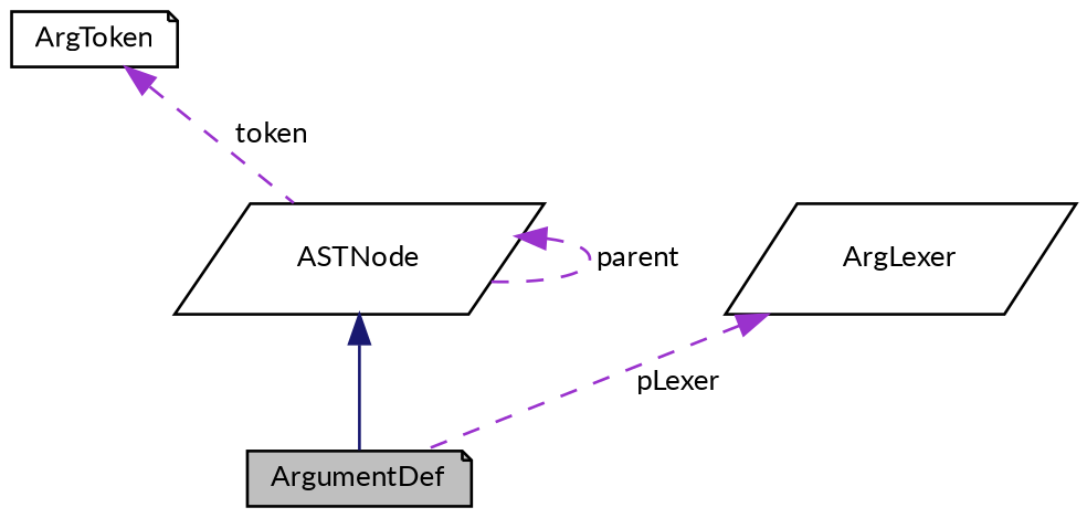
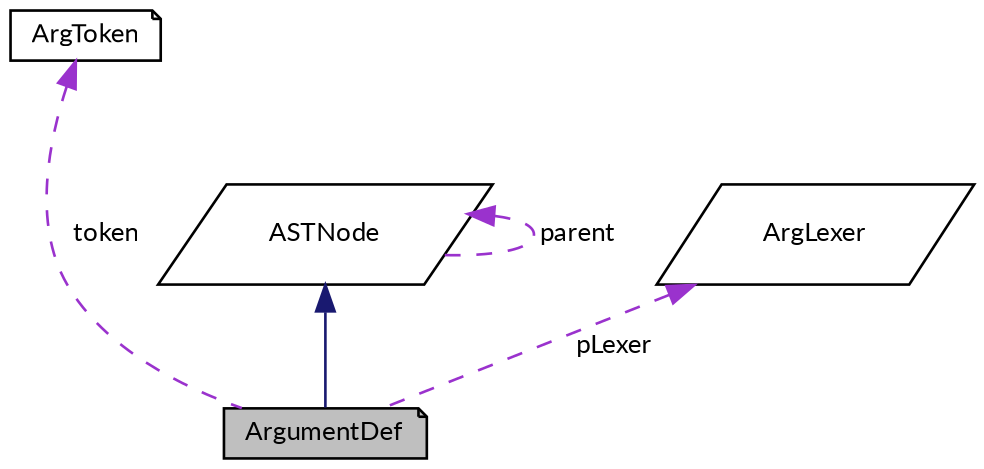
  digraph {
    fontname=Lato
    node [color=black fillcolor=white fontname=Lato fontsize=10 shape=note style=filled]
    edge [color=darkorchid3 dir=back fontname=Lato fontsize=10 labelfontname=Helvetica labelfontsize=10 style=dashed]
    n1 [fillcolor=grey75 fontcolor=black height=0.2 label=ArgumentDef width=0.4]
    n2 [height=0.2 label=ASTNode shape=parallelogram width=0.4]
    n3 [height=0.2 label=ArgToken width=0.4]
    n4 [height=0.2 label=ArgLexer shape=parallelogram width=0.4]
    n2 -> n1 [color=midnightblue style=solid]
    n2 -> n2 [label=" parent"]
-   n3 -> n2 [label=" token"]
+   n3 -> n1 [label=" token"]
    n4 -> n1 [label=" pLexer"]
  }
